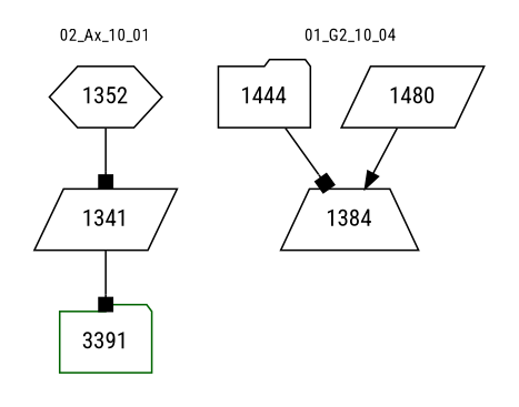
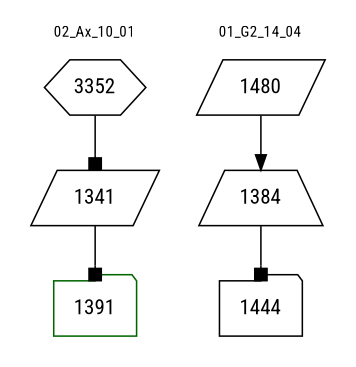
  digraph {
    fontname="Roboto Condensed"
    node [color=black fontname="Roboto Condensed" shape=parallelogram]
    edge [arrowhead=box color=black fontname="Roboto Condensed"]
-   n1 [label=1352 shape=hexagon]
+   n1 [label=3352 shape=hexagon]
    n2 [label=1341]
-   n3 [color=darkgreen label=3391 shape=folder]
+   n3 [color=darkgreen label=1391 shape=folder]
    n4 [label=1480]
    n5 [label=1384 shape=trapezium]
    n6 [label=1444 shape=folder]
    subgraph cluster_1 {
      color=white
      fontsize=10
      label="02_Ax_10_01"
      n1
      n2
      n3
    }
    subgraph cluster_2 {
      color=white
      fontsize=10
-     label="01_G2_10_04"
+     label="01_G2_14_04"
      n4
      n5
      n6
    }
    n1 -> n2
    n2 -> n3
    n4 -> n5 [arrowhead=normal]
-   n6 -> n5
+   n5 -> n6
  }
